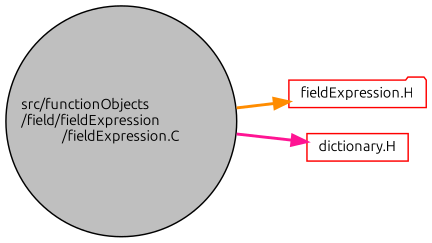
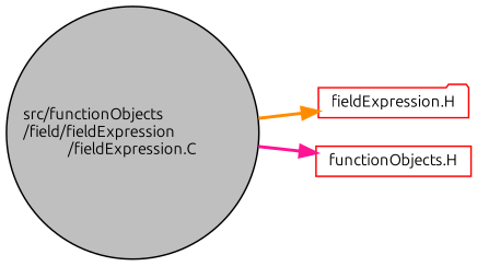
  digraph {
    rankdir=LR
    fontname=Ubuntu
    node [color=red fontname=Ubuntu fontsize=10]
    edge [fontname=Ubuntu fontsize=10 labelfontname=Helvetica labelfontsize=10 style=bold]
    n1 [color=black fillcolor=grey75 fontcolor=black height=0.2 label="src/functionObjects\l/field/fieldExpression\l/fieldExpression.C" shape=circle style=filled width=0.4]
    n2 [height=0.2 label="fieldExpression.H" shape=folder width=0.4]
-   n3 [height=0.2 label="dictionary.H" shape=box width=0.4]
+   n3 [height=0.2 label="functionObjects.H" shape=box width=0.4]
    n1 -> n2 [color=darkorange]
    n1 -> n3 [color=deeppink]
  }
